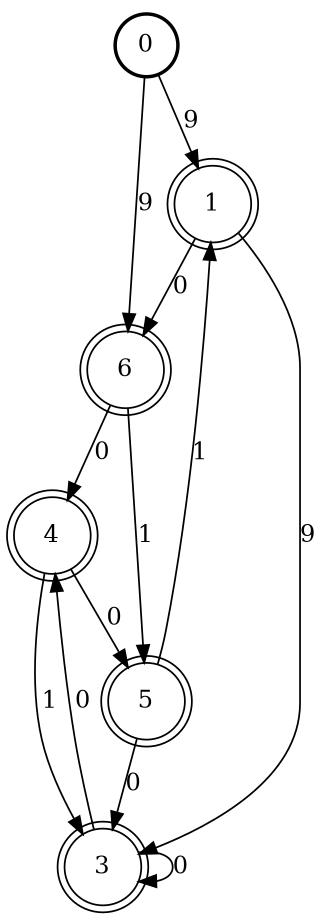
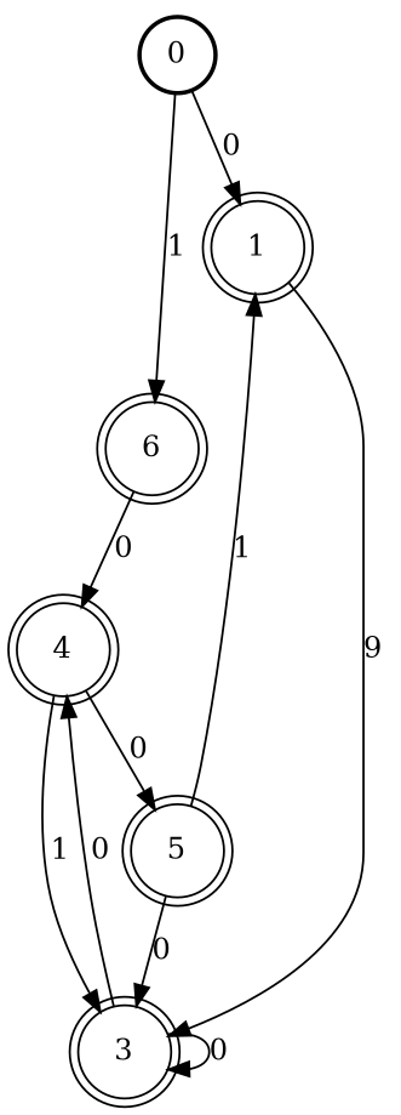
  digraph {
    node [shape=circle peripheries=2]
    0 [style=bold peripheries=""]
    1
    n3 [label=6]
    3
    4
    5
-   0 -> 1 [label=9]
-   0 -> n3 [label=9]
-   1 -> n3 [label=0]
+   0 -> 1 [label=0]
+   0 -> n3 [label=1]
    1 -> 3 [label=9]
    n3 -> 4 [label=0]
-   n3 -> 5 [label=1]
    3 -> 3 [label=0]
    3 -> 4 [label=0]
    4 -> 3 [label=1]
    4 -> 5 [label=0]
    5 -> 1 [label=1]
    5 -> 3 [label=0]
  }
